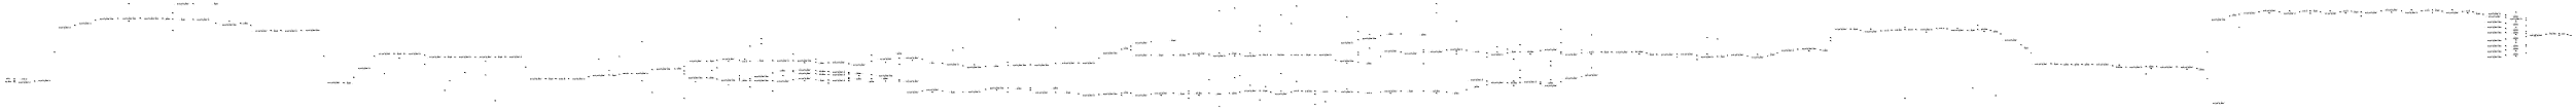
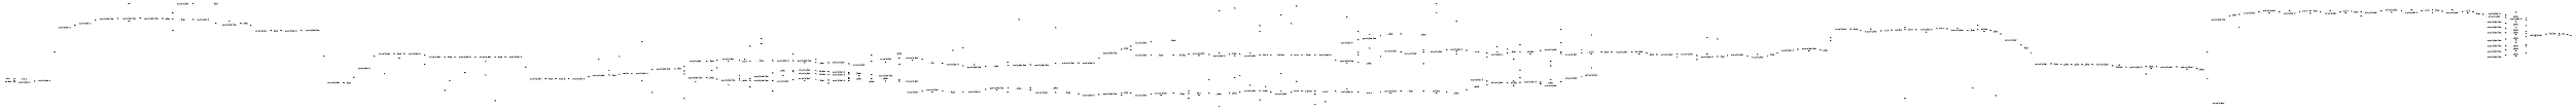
  digraph {
    fontname="DejaVu Serif"
    rankdir=LR
    node [fontname="DejaVu Serif"]
    edge [fontname="DejaVu Serif"]
    n1 [label="push rbp"]
    n2 [label="mov rbp , rsp"]
    n3 [label="sub rsp , address"]
    n4 [label="mov qword [ rbp - address ] , rdi"]
    n5 [label="mov qword [ rbp - address ] , rsi"]
    n6 [label="mov rdi , qword [ rbp - address ]"]
    n7 [label="mov qword [ rbp - address ] , rdx"]
    n8 [label="mov rdi , qword [ rbp - address ]"]
    n9 [label="call symbol"]
    n10 [label="mov qword [ rbp - address ] , rcx"]
    n11 [label="mov rdi , qword [ rbp - address ]"]
    n12 [label="je address"]
    n13 [label="mov rax , qword [ rbp - address ]"]
    n14 [label="mov rax , qword [ rbp - address ]"]
    n15 [label="mov rsi , qword [ rbp - address ]"]
    n16 [label="mov rdi , qword [ rbp - address ]"]
    n17 [label="mov rdi , qword [ rbp - address ]"]
    n18 [label="call rax"]
    n19 [label="mov qword [ rbp - address ] , address"]
    n20 [label="jne address"]
    n21 [label="mov rdi , qword [ rbp - address ]"]
    n22 [label="mov rdi , qword [ rbp - address ]"]
    n23 [label="call symbol"]
    n24 [label="mov rax , qword [ rbp - address ]"]
    n25 [label="mov rdi , qword [ rbp - address ]"]
    n26 [label="mov qword [ rbp - address ] , rdi"]
    n27 [label="mov rdi , rax"]
    n28 [label="mov qword [ rbp - address ] , rdi"]
    n29 [label="mov rdi , rax"]
    n30 [label="mov rdx , qword [ rbp - address ]"]
    n31 [label="mov rsi , qword [ rbp - address ]"]
    n32 [label="call symbol"]
    n33 [label="mov rsi , qword [ rbp - address ]"]
    n34 [label="call symbol"]
    n35 [label="mov qword [ rbp - address ] , address"]
    n36 [label="call symbol"]
    n37 [label="call symbol"]
    n38 [label="mov rsi , qword [ rbp - address ]"]
    n39 [label="call symbol"]
    n40 [label="cmp qword [ rbp - address ] , address"]
    n41 [label="mov qword [ rbp - address ] , rax"]
    n42 [label="cmp qword [ rbp - address ] , address"]
    n43 [label="jne address"]
    n44 [label="mov rdi , qword [ rbp - address ]"]
    n45 [label="mov rdi , qword [ rbp - address ]"]
    n46 [label="mov rdi , qword [ rbp - address ]"]
    n47 [label="mov qword [ rbp - address ] , rax"]
    n48 [label="mov qword [ rbp - address ] , address"]
    n49 [label="mov qword [ rbp - address ] , rax"]
    n50 [label="call symbol"]
    n51 [label="call symbol"]
    n52 [label="mov rax , qword [ rbp - address ]"]
    n53 [label="jmp address"]
    n54 [label="mov qword [ rbp - address ] , rax"]
    n55 [label="add rsp , address"]
    n56 [label=retn]
    n57 [label="jmp address"]
    n58 [label="pop rbp"]
    n59 [label="mov qword [ rbp - address ] , address"]
    n60 [label="jae address"]
    n61 [label="mov rax , qword [ rbp - address ]"]
    n62 [label="mov rax , qword [ rbp - address ]"]
    n63 [label="cmp qword [ rbp - address ] , address"]
    n64 [label="cmp rax , qword [ rbp - address ]"]
    n65 [label="add rax , address"]
    n66 [label="mov rdi , qword [ rbp - address ]"]
    n67 [label="mov qword [ rbp - address ] , rax"]
    n68 [label="mov rdi , qword [ rbp - address ]"]
    n69 [label="mov rdi , qword [ rbp - address ]"]
    n70 [label="mov rdi , qword [ rbp - address ]"]
    n71 [label="mov rdi , qword [ rbp - address ]"]
    n72 [label="mov rdi , qword [ rbp - address ]"]
    n73 [label="call symbol"]
    n74 [label="call symbol"]
    n75 [label="call symbol"]
    n76 [label="call symbol"]
    n77 [label="call symbol"]
    n78 [label="mov qword [ rbp - address ] , rax"]
    n79 [label="mov rdi , qword [ rbp - address ]"]
    n80 [label="mov rsi , qword [ rbp - address ]"]
    n81 [label="mov qword [ rbp - address ] , rax"]
    n82 [label="call symbol"]
    n83 [label="mov rdx , qword [ rbp - address ]"]
    n84 [label="mov qword [ rbp - address ] , rax"]
    n85 [label="call symbol"]
    n86 [label="mov qword [ rbp - address ] , rax"]
    n87 [label="je address"]
    n88 [label="mov rdi , qword [ rbp - address ]"]
    n89 [label="je address"]
    n90 [label="mov rsi , qword [ rbp - address ]"]
    n91 [label="mov rdi , qword [ rbp - address ]"]
    n92 [label="call symbol"]
    n93 [label="mov rdi , qword [ rbp - address ]"]
    n94 [label="call symbol"]
    n95 [label="mov qword [ rbp - address ] , rax"]
    n96 [label="je address"]
    n97 [label="mov rsi , qword [ rbp - address ]"]
    n98 [label="mov rsi , qword [ rbp - address ]"]
    n99 [label="mov rax , qword [ rbp - address ]"]
    n100 [label="cmp qword [ rbp - address ] , address"]
    n101 [label="mov rdi , rax"]
    n102 [label="call symbol"]
    n103 [label="call symbol"]
    n104 [label="mov qword [ rbp - address ] , rsi"]
    n105 [label="mov qword [ rbp - address ] , rdi"]
    n106 [label="mov rdi , rax"]
    n107 [label="movsxd rcx , eax"]
    n108 [label="mov qword [ rbp - address ] , rcx"]
    n109 [label="jne address"]
    n110 [label="mov rax , qword [ rbp - address ]"]
    n111 [label="mov rax , qword [ rbp - address ]"]
    n112 [label="cmp qword [ rbp - address ] , address"]
    n113 [label="cmp qword [ rbp - address ] , address"]
    n114 [label="add rax , address"]
    n115 [label="mov qword [ rbp - address ] , rax"]
    n116 [label="movsxd rcx , eax"]
    n117 [label="mov qword [ rbp - address ] , rcx"]
    n118 [label="cmp qword [ rbp - address ] , address"]
    n119 [label="jne address"]
    n120 [label="mov rax , qword [ rbp - address ]"]
    n121 [label="jne address"]
    n122 [label="add rax , address"]
    n123 [label="mov qword [ rbp - address ] , address"]
    n124 [label="call symbol"]
    n125 [label="mov rsi , rax"]
    n126 [label="call symbol"]
    n127 [label="mov rdi , qword [ rbp - address ]"]
    n128 [label="call symbol"]
    n129 [label="mov rsi , rax"]
    n130 [label="call symbol"]
    n131 [label="mov qword [ rbp - address ] , rax"]
    n132 [label="cmp qword [ rbp - address ] , address"]
    n133 [label="je address"]
    n134 [label="mov rax , qword [ rbp - address ]"]
    n135 [label="jmp address"]
    n136 [label="jmp address"]
    n137 [label="mov qword [ rbp - address ] , rax"]
    n138 [label="mov qword [ rbp - address ] , rax"]
    n139 [label="mov qword [ rbp - address ] , rax"]
    n140 [label="cmp qword [ rbp - address ] , address"]
    n141 [label="je address"]
    n142 [label="mov rax , qword [ rbp - address ]"]
    n143 [label="mov rdi , qword [ rbp - address ]"]
    n144 [label="jmp address"]
    n145 [label="mov qword [ rbp - address ] , address"]
    n146 [label="mov qword [ rbp - address ] , rax"]
    n147 [label="call symbol"]
    n148 [label="mov qword [ rbp - address ] , address"]
    n149 [label="jmp address"]
    n150 [label="jae address"]
    n151 [label="jmp address"]
    n152 [label="mov qword [ rbp - address ] , address"]
    n153 [label="jmp address"]
    n154 [label="mov qword [ rbp - address ] , rax"]
    n155 [label="jmp address"]
    n156 [label="mov rax , qword [ rbp - address ]"]
    n157 [label="mov rax , qword [ rbp - address ]"]
    n158 [label="mov qword [ rbp - address ] , rax"]
    n159 [label="cmp qword [ rbp - address ] , address"]
    n160 [label="mov rsi , qword [ rbp - address ]"]
    n161 [label="call symbol"]
    n162 [label="add rax , address"]
    n163 [label="mov qword [ rbp - address ] , rax"]
    n164 [label="cmp rax , qword [ rbp - address ]"]
    n165 [label="add rax , address"]
    n166 [label="jmp address"]
    n167 [label="mov rcx , qword [ rbp - address ]"]
    n168 [label="add rcx , rax"]
    n169 [label="add rcx , address"]
    n170 [label="mov rdi , rcx"]
    n171 [label="call symbol"]
    n172 [label="mov qword [ rbp - address ] , rax"]
    n173 [label="cmp qword [ rbp - address ] , address"]
    n174 [label="jne address"]
    n175 [label="mov rdi , qword [ rbp - address ]"]
    n176 [label="jne address"]
    n177 [label="mov rdi , qword [ rbp - address ]"]
    n178 [label="mov rdi , qword [ rbp - address ]"]
    n179 [label="mov rdi , qword [ rbp - address ]"]
    n180 [label="mov rdi , qword [ rbp - address ]"]
    n181 [label="mov qword [ rbp - address ] , address"]
    n182 [label="jmp address"]
    n183 [label="mov qword [ rbp - address ] , address"]
    n184 [label="lea rsi , [ rel address ]"]
    n185 [label="call symbol"]
    n186 [label="call symbol"]
    n187 [label="jmp address"]
    n188 [label="mov rdi , qword [ rbp - address ]"]
    n189 [label="cmp qword [ rbp - address ] , address"]
    n190 [label="jmp address"]
    n191 [label="mov qword [ rbp - address ] , rax"]
    n192 [label="cmp qword [ rbp - address ] , address"]
    n193 [label="jne address"]
    n194 [label="mov rdi , qword [ rbp - address ]"]
    n195 [label="jmp address"]
    n196 [label="call symbol"]
    n197 [label="mov qword [ rbp - address ] , rax"]
    n198 [label="call symbol"]
    n199 [label="mov rsi , qword [ rbp - address ]"]
    n200 [label="call symbol"]
    n201 [label="add rax , address"]
    n202 [label="mov rdx , rax"]
    n203 [label="mov qword [ rbp - address ] , rax"]
    n204 [label="cmp qword [ rbp - address ] , address"]
    n205 [label="mov rcx , qword [ rbp - address ]"]
    n206 [label="mov rdi , rax"]
    n207 [label="mov rdx , rcx"]
-   n208 [label="test al , address"]
+   n208 [label="test al , mov"]
    n209 [label="jne address"]
    n210 [label="mov qword [ rbp - address ] , rax"]
    n211 [label="mov rcx , qword [ rbp - address ]"]
    n212 [label="mov rdi , rax"]
    n213 [label="mov rdx , rcx"]
    n214 [label="mov edx , address"]
    n215 [label="call symbol"]
    n216 [label="mov ecx , dword [ rbp - address ]"]
    n217 [label="mov esi , edx"]
    n218 [label="cmp rax , address"]
    n219 [label="jne address"]
    n220 [label="mov dword [ rbp - address ] , edx"]
    n221 [label="mov qword [ rbp - address ] , address"]
    n222 [label="jmp address"]
    n223 [label="mov qword [ rbp - address ] , address"]
    n224 [label="jmp address"]
    n225 [label="cmp qword [ rbp - address ] , address"]
    n226 [label="jne address"]
    n227 [label="mov edx , address"]
    n228 [label="call symbol"]
    n229 [label="mov ecx , dword [ rbp - address ]"]
    n230 [label="mov esi , edx"]
    n231 [label="cmp rax , address"]
    n232 [label="jne address"]
    n233 [label="mov dword [ rbp - address ] , edx"]
    n234 [label="jmp address"]
    n235 [label="mov qword [ rbp - address ] , address"]
    n236 [label="jmp address"]
    n237 [label="jmp address"]
    n238 [label="mov qword [ rbp - address ] , address"]
    n239 [label="jmp address"]
    n240 [label="jmp address"]
    n1 -> n2 [label=CFG]
    n3 -> n2 [label=CFG]
    n3 -> n4 [label=CFG]
    n4 -> n5 [label=CFG]
    n4 -> n6 [label=DFG]
    n5 -> n7 [label=CFG]
    n5 -> n8 [label=DFG]
    n6 -> n9 [label=DFG]
    n7 -> n10 [label=CFG]
    n7 -> n11 [label=DFG]
    n7 -> n12 [label=DFG]
    n7 -> n13 [label=DFG]
    n7 -> n14 [label=DFG]
    n7 -> n15 [label=DFG]
    n7 -> n16 [label=DFG]
    n7 -> n17 [label=DFG]
    n8 -> n15 [label=CFG]
    n8 -> n18 [label=DFG]
    n9 -> n97 [label=CFG]
    n9 -> n101 [label=DFG]
    n10 -> n19 [label=CFG]
    n10 -> n20 [label=DFG]
    n10 -> n21 [label=DFG]
    n10 -> n22 [label=DFG]
    n11 -> n23 [label=DFG]
    n12 -> n24 [label=CFG]
    n12 -> n25 [label=CFG]
    n13 -> n26 [label=CFG]
    n13 -> n27 [label=DFG]
    n14 -> n28 [label=CFG]
    n14 -> n29 [label=DFG]
    n15 -> n18 [label=DFG]
    n15 -> n30 [label=CFG]
    n16 -> n31 [label=CFG]
    n16 -> n32 [label=DFG]
    n17 -> n33 [label=CFG]
    n17 -> n34 [label=DFG]
    n18 -> n137 [label=DFG]
    n19 -> n35 [label=CFG]
    n20 -> n11 [label=CFG]
    n20 -> n36 [label=CFG]
    n21 -> n37 [label=DFG]
    n22 -> n38 [label=CFG]
    n22 -> n39 [label=DFG]
    n23 -> n47 [label=DFG]
    n24 -> n49 [label=DFG]
    n25 -> n13 [label=CFG]
    n25 -> n26 [label=DFG]
    n26 -> n27 [label=CFG]
    n26 -> n66 [label=DFG]
    n27 -> n124 [label=DFG]
    n28 -> n29 [label=CFG]
    n28 -> n127 [label=DFG]
    n29 -> n128 [label=DFG]
    n30 -> n18 [label=DFG]
    n31 -> n32 [label=DFG]
    n32 -> n154 [label=DFG]
    n33 -> n34 [label=DFG]
    n33 -> n83 [label=CFG]
    n34 -> n191 [label=DFG]
    n35 -> n40 [label=CFG]
    n36 -> n41 [label=DFG]
    n37 -> n54 [label=DFG]
    n38 -> n39 [label=DFG]
    n39 -> n67 [label=DFG]
    n40 -> n20 [label=CFG]
    n41 -> n24 [label=DFG]
    n41 -> n25 [label=DFG]
    n41 -> n42 [label=CFG]
    n41 -> n43 [label=DFG]
    n41 -> n44 [label=DFG]
    n41 -> n45 [label=DFG]
    n41 -> n46 [label=DFG]
    n42 -> n43 [label=CFG]
    n43 -> n21 [label=CFG]
    n43 -> n48 [label=CFG]
    n44 -> n14 [label=CFG]
    n44 -> n28 [label=DFG]
    n45 -> n50 [label=DFG]
    n46 -> n51 [label=DFG]
    n47 -> n52 [label=DFG]
    n47 -> n57 [label=CFG]
    n48 -> n52 [label=DFG]
    n48 -> n53 [label=CFG]
    n49 -> n52 [label=DFG]
    n50 -> n205 [label=CFG]
    n50 -> n206 [label=DFG]
    n51 -> n211 [label=CFG]
    n51 -> n212 [label=DFG]
    n52 -> n55 [label=CFG]
    n52 -> n56 [label=DFG]
    n53 -> n52 [label=CFG]
    n54 -> n59 [label=CFG]
    n54 -> n60 [label=DFG]
    n55 -> n58 [label=CFG]
    n57 -> n52 [label=CFG]
    n58 -> n56 [label=CFG]
    n59 -> n38 [label=DFG]
    n59 -> n61 [label=DFG]
    n59 -> n62 [label=DFG]
    n60 -> n22 [label=CFG]
    n60 -> n63 [label=CFG]
    n61 -> n60 [label=DFG]
    n61 -> n64 [label=CFG]
    n62 -> n65 [label=DFG]
    n63 -> n12 [label=CFG]
    n64 -> n60 [label=CFG]
    n65 -> n158 [label=DFG]
    n66 -> n125 [label=CFG]
    n66 -> n126 [label=DFG]
    n67 -> n68 [label=DFG]
    n67 -> n69 [label=DFG]
    n67 -> n70 [label=DFG]
    n67 -> n71 [label=DFG]
    n67 -> n72 [label=DFG]
    n68 -> n73 [label=DFG]
    n69 -> n74 [label=DFG]
    n70 -> n75 [label=DFG]
    n71 -> n76 [label=DFG]
    n72 -> n77 [label=DFG]
    n73 -> n78 [label=DFG]
    n74 -> n86 [label=DFG]
    n75 -> n95 [label=DFG]
    n76 -> n107 [label=DFG]
    n77 -> n116 [label=DFG]
    n78 -> n30 [label=DFG]
    n78 -> n31 [label=DFG]
    n78 -> n33 [label=DFG]
    n78 -> n69 [label=CFG]
    n78 -> n79 [label=DFG]
    n78 -> n80 [label=DFG]
    n79 -> n81 [label=CFG]
    n79 -> n82 [label=DFG]
    n80 -> n84 [label=CFG]
    n80 -> n85 [label=DFG]
    n81 -> n82 [label=CFG]
    n81 -> n167 [label=DFG]
    n82 -> n167 [label=CFG]
    n82 -> n168 [label=DFG]
    n83 -> n34 [label=DFG]
    n84 -> n85 [label=CFG]
    n85 -> n179 [label=CFG]
    n86 -> n70 [label=CFG]
    n86 -> n87 [label=DFG]
    n86 -> n88 [label=DFG]
    n86 -> n89 [label=DFG]
    n86 -> n90 [label=DFG]
    n87 -> n88 [label=CFG]
    n87 -> n91 [label=CFG]
    n88 -> n92 [label=DFG]
    n89 -> n45 [label=CFG]
    n89 -> n93 [label=CFG]
    n90 -> n94 [label=DFG]
    n91 -> n103 [label=DFG]
    n92 -> n163 [label=DFG]
    n93 -> n90 [label=CFG]
    n93 -> n94 [label=DFG]
    n94 -> n208 [label=CFG]
    n94 -> n209 [label=DFG]
    n95 -> n71 [label=CFG]
    n95 -> n91 [label=DFG]
    n95 -> n96 [label=DFG]
    n95 -> n97 [label=DFG]
    n95 -> n98 [label=DFG]
    n95 -> n99 [label=DFG]
    n96 -> n6 [label=CFG]
    n96 -> n100 [label=CFG]
    n97 -> n101 [label=CFG]
    n97 -> n102 [label=DFG]
    n98 -> n99 [label=CFG]
    n98 -> n104 [label=DFG]
    n99 -> n105 [label=CFG]
    n99 -> n106 [label=DFG]
    n100 -> n109 [label=CFG]
    n101 -> n102 [label=DFG]
    n102 -> n131 [label=DFG]
    n103 -> n162 [label=DFG]
    n104 -> n198 [label=CFG]
    n104 -> n199 [label=DFG]
    n105 -> n106 [label=CFG]
    n105 -> n188 [label=DFG]
    n106 -> n104 [label=CFG]
    n106 -> n198 [label=DFG]
    n107 -> n108 [label=DFG]
    n108 -> n72 [label=CFG]
    n108 -> n109 [label=DFG]
    n108 -> n110 [label=DFG]
    n108 -> n111 [label=DFG]
    n109 -> n112 [label=CFG]
    n109 -> n113 [label=CFG]
    n110 -> n114 [label=DFG]
    n111 -> n115 [label=DFG]
    n112 -> n119 [label=CFG]
    n113 -> n121 [label=CFG]
    n114 -> n139 [label=DFG]
    n115 -> n83 [label=DFG]
    n115 -> n156 [label=DFG]
    n115 -> n157 [label=DFG]
    n116 -> n117 [label=DFG]
    n117 -> n118 [label=CFG]
    n117 -> n119 [label=DFG]
    n117 -> n120 [label=DFG]
    n117 -> n121 [label=DFG]
    n118 -> n96 [label=CFG]
    n119 -> n110 [label=CFG]
    n119 -> n120 [label=CFG]
    n120 -> n122 [label=DFG]
    n121 -> n112 [label=CFG]
    n121 -> n123 [label=CFG]
    n122 -> n138 [label=DFG]
    n123 -> n16 [label=CFG]
    n123 -> n109 [label=DFG]
    n123 -> n110 [label=DFG]
    n123 -> n111 [label=DFG]
    n124 -> n66 [label=CFG]
    n124 -> n125 [label=DFG]
    n125 -> n126 [label=DFG]
    n126 -> n44 [label=CFG]
    n127 -> n129 [label=CFG]
    n127 -> n130 [label=DFG]
    n128 -> n127 [label=CFG]
    n128 -> n129 [label=DFG]
    n129 -> n130 [label=DFG]
    n130 -> n24 [label=CFG]
    n131 -> n132 [label=CFG]
    n131 -> n133 [label=DFG]
    n131 -> n134 [label=DFG]
    n132 -> n133 [label=CFG]
    n133 -> n134 [label=CFG]
    n133 -> n135 [label=CFG]
    n134 -> n8 [label=CFG]
    n134 -> n18 [label=DFG]
    n135 -> n136 [label=CFG]
    n136 -> n62 [label=CFG]
    n137 -> n140 [label=CFG]
    n137 -> n141 [label=DFG]
    n137 -> n142 [label=DFG]
    n137 -> n143 [label=DFG]
    n138 -> n149 [label=CFG]
    n138 -> n150 [label=DFG]
    n139 -> n150 [label=DFG]
    n139 -> n153 [label=CFG]
    n140 -> n141 [label=CFG]
    n141 -> n144 [label=CFG]
    n141 -> n145 [label=CFG]
    n142 -> n146 [label=DFG]
    n143 -> n147 [label=DFG]
    n144 -> n135 [label=CFG]
    n145 -> n148 [label=CFG]
    n146 -> n159 [label=CFG]
    n146 -> n160 [label=DFG]
    n147 -> n144 [label=CFG]
    n148 -> n142 [label=CFG]
    n149 -> n111 [label=CFG]
    n150 -> n151 [label=CFG]
    n150 -> n152 [label=CFG]
    n151 -> n136 [label=CFG]
    n152 -> n17 [label=CFG]
    n153 -> n149 [label=CFG]
    n154 -> n150 [label=DFG]
    n154 -> n155 [label=CFG]
    n155 -> n111 [label=CFG]
    n156 -> n150 [label=DFG]
    n156 -> n164 [label=CFG]
    n157 -> n165 [label=DFG]
    n158 -> n38 [label=DFG]
    n158 -> n61 [label=DFG]
    n158 -> n62 [label=DFG]
    n158 -> n166 [label=CFG]
    n159 -> n87 [label=CFG]
    n160 -> n161 [label=DFG]
    n161 -> n203 [label=DFG]
    n162 -> n79 [label=CFG]
    n162 -> n81 [label=DFG]
    n163 -> n174 [label=DFG]
    n163 -> n175 [label=DFG]
    n163 -> n176 [label=DFG]
    n163 -> n177 [label=DFG]
    n163 -> n178 [label=DFG]
    n163 -> n179 [label=DFG]
    n163 -> n180 [label=DFG]
    n163 -> n189 [label=CFG]
    n164 -> n150 [label=CFG]
    n165 -> n210 [label=DFG]
    n166 -> n61 [label=CFG]
    n167 -> n168 [label=DFG]
    n168 -> n169 [label=DFG]
    n169 -> n170 [label=DFG]
    n170 -> n171 [label=DFG]
    n171 -> n172 [label=DFG]
    n172 -> n173 [label=CFG]
    n172 -> n174 [label=DFG]
    n172 -> n175 [label=DFG]
    n172 -> n176 [label=DFG]
    n172 -> n177 [label=DFG]
    n172 -> n178 [label=DFG]
    n172 -> n179 [label=DFG]
    n172 -> n180 [label=DFG]
    n173 -> n174 [label=CFG]
    n174 -> n175 [label=CFG]
    n174 -> n181 [label=CFG]
    n175 -> n98 [label=CFG]
    n175 -> n105 [label=DFG]
    n176 -> n182 [label=CFG]
    n176 -> n183 [label=CFG]
    n177 -> n184 [label=CFG]
    n177 -> n185 [label=DFG]
    n178 -> n80 [label=CFG]
    n178 -> n85 [label=DFG]
    n179 -> n160 [label=CFG]
    n179 -> n161 [label=DFG]
    n180 -> n186 [label=DFG]
    n181 -> n52 [label=DFG]
    n181 -> n187 [label=CFG]
    n182 -> n179 [label=CFG]
    n183 -> n52 [label=DFG]
    n183 -> n190 [label=CFG]
    n184 -> n185 [label=CFG]
    n185 -> n84 [label=DFG]
    n185 -> n178 [label=CFG]
    n186 -> n143 [label=CFG]
    n187 -> n52 [label=CFG]
    n188 -> n199 [label=CFG]
    n188 -> n200 [label=DFG]
    n189 -> n176 [label=CFG]
    n190 -> n52 [label=CFG]
    n191 -> n192 [label=CFG]
    n191 -> n193 [label=DFG]
    n191 -> n194 [label=DFG]
    n192 -> n193 [label=CFG]
    n193 -> n194 [label=CFG]
    n193 -> n195 [label=CFG]
    n194 -> n196 [label=DFG]
    n195 -> n157 [label=CFG]
    n196 -> n197 [label=DFG]
    n197 -> n93 [label=DFG]
    n197 -> n204 [label=CFG]
    n197 -> n205 [label=DFG]
    n198 -> n201 [label=DFG]
    n199 -> n200 [label=DFG]
    n199 -> n202 [label=CFG]
    n200 -> n177 [label=CFG]
    n201 -> n188 [label=CFG]
    n201 -> n202 [label=DFG]
    n202 -> n200 [label=DFG]
    n203 -> n211 [label=DFG]
    n203 -> n225 [label=CFG]
    n203 -> n226 [label=DFG]
    n204 -> n89 [label=CFG]
    n205 -> n206 [label=CFG]
    n205 -> n207 [label=DFG]
    n206 -> n227 [label=CFG]
    n206 -> n228 [label=DFG]
    n207 -> n228 [label=DFG]
    n207 -> n229 [label=CFG]
    n208 -> n209 [label=CFG]
    n209 -> n237 [label=CFG]
    n209 -> n238 [label=CFG]
    n210 -> n83 [label=DFG]
    n210 -> n156 [label=DFG]
    n210 -> n157 [label=DFG]
    n210 -> n240 [label=CFG]
    n211 -> n212 [label=CFG]
    n211 -> n213 [label=DFG]
    n212 -> n214 [label=CFG]
    n212 -> n215 [label=DFG]
    n213 -> n215 [label=DFG]
    n213 -> n216 [label=CFG]
    n214 -> n217 [label=CFG]
    n215 -> n218 [label=CFG]
    n215 -> n219 [label=DFG]
    n216 -> n215 [label=CFG]
    n217 -> n220 [label=CFG]
    n218 -> n219 [label=CFG]
    n219 -> n180 [label=CFG]
    n219 -> n221 [label=CFG]
    n220 -> n213 [label=CFG]
    n221 -> n52 [label=DFG]
    n221 -> n222 [label=CFG]
    n222 -> n52 [label=CFG]
    n223 -> n52 [label=DFG]
    n223 -> n224 [label=CFG]
    n224 -> n52 [label=CFG]
    n225 -> n226 [label=CFG]
    n226 -> n46 [label=CFG]
    n226 -> n223 [label=CFG]
    n227 -> n230 [label=CFG]
    n228 -> n231 [label=CFG]
    n228 -> n232 [label=DFG]
    n229 -> n228 [label=CFG]
    n230 -> n233 [label=CFG]
    n231 -> n232 [label=CFG]
    n232 -> n234 [label=CFG]
    n232 -> n235 [label=CFG]
    n233 -> n207 [label=CFG]
    n234 -> n157 [label=CFG]
    n235 -> n52 [label=DFG]
    n235 -> n236 [label=CFG]
    n236 -> n52 [label=CFG]
    n237 -> n45 [label=CFG]
    n238 -> n52 [label=DFG]
    n238 -> n239 [label=CFG]
    n239 -> n52 [label=CFG]
    n240 -> n156 [label=CFG]
  }
